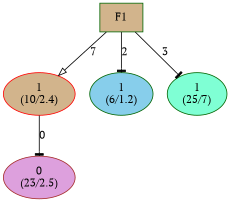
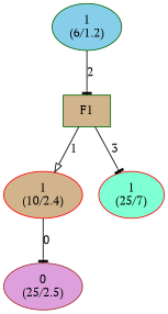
  digraph {
    fontname="PT Serif"
    node [color=darkgreen fillcolor=tan fontname="PT Serif" shape=ellipse style=filled]
    edge [arrowhead=tee fontname="PT Serif"]
    n1 [label="F1\n" shape=box]
    n2 [color=red label="1\n(10/2.4)"]
    n3 [fillcolor=skyblue label="1\n(6/1.2)"]
-   n4 [fillcolor=aquamarine label="1\n(25/7)"]
-   n5 [color=brown fillcolor=plum label="0\n(23/2.5)"]
-   n1 -> n2 [arrowhead=onormal label=7]
-   n1 -> n3 [label=2]
+   n4 [color=red fillcolor=aquamarine label="1\n(25/7)"]
+   n5 [color=brown fillcolor=plum label="0\n(25/2.5)"]
+   n1 -> n2 [arrowhead=onormal label=1]
+   n3 -> n1 [label=2]
    n1 -> n4 [label=3]
    n2 -> n5 [label=0]
  }
